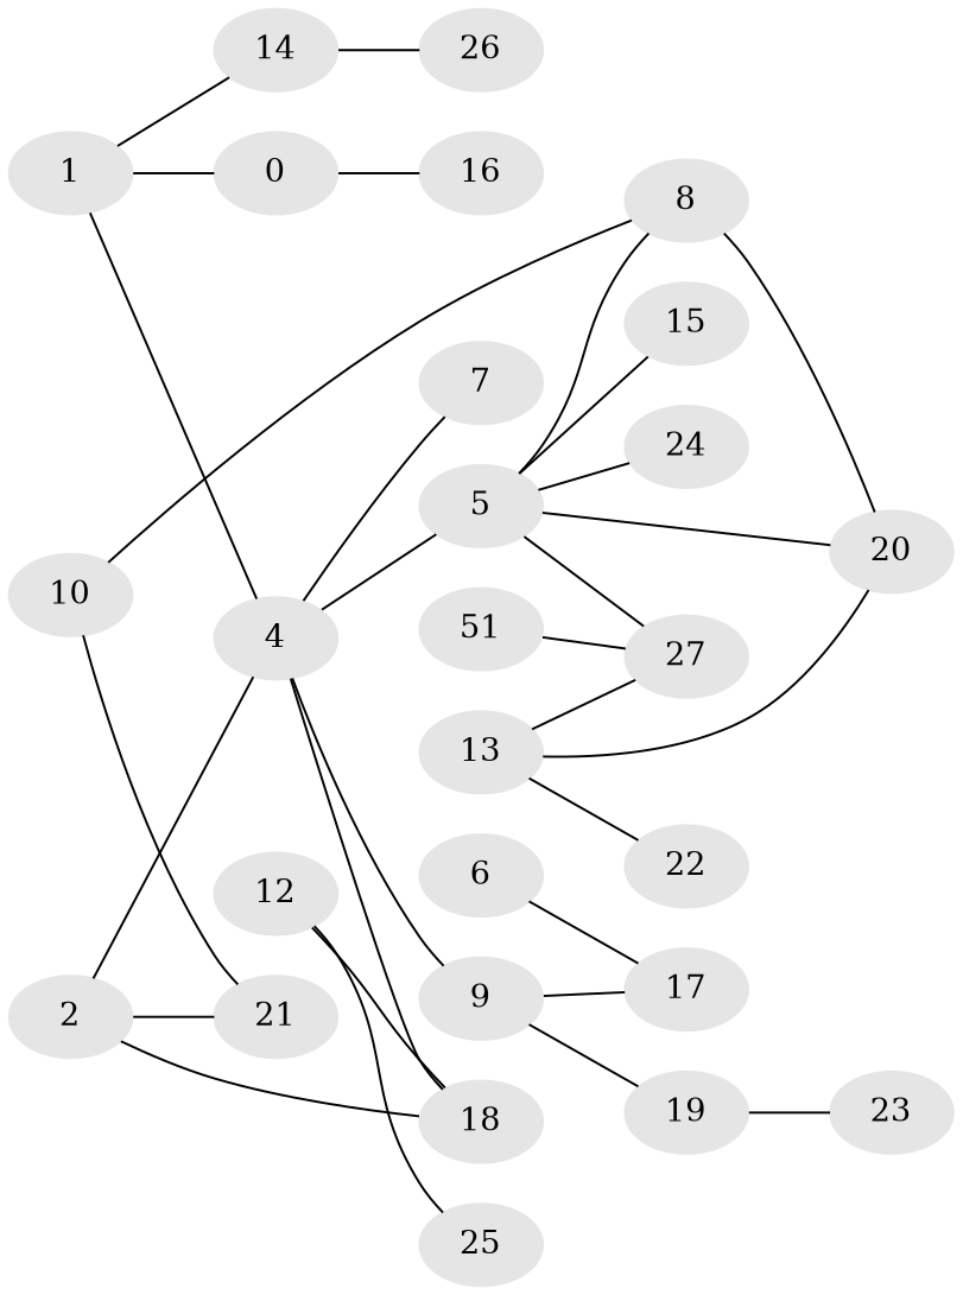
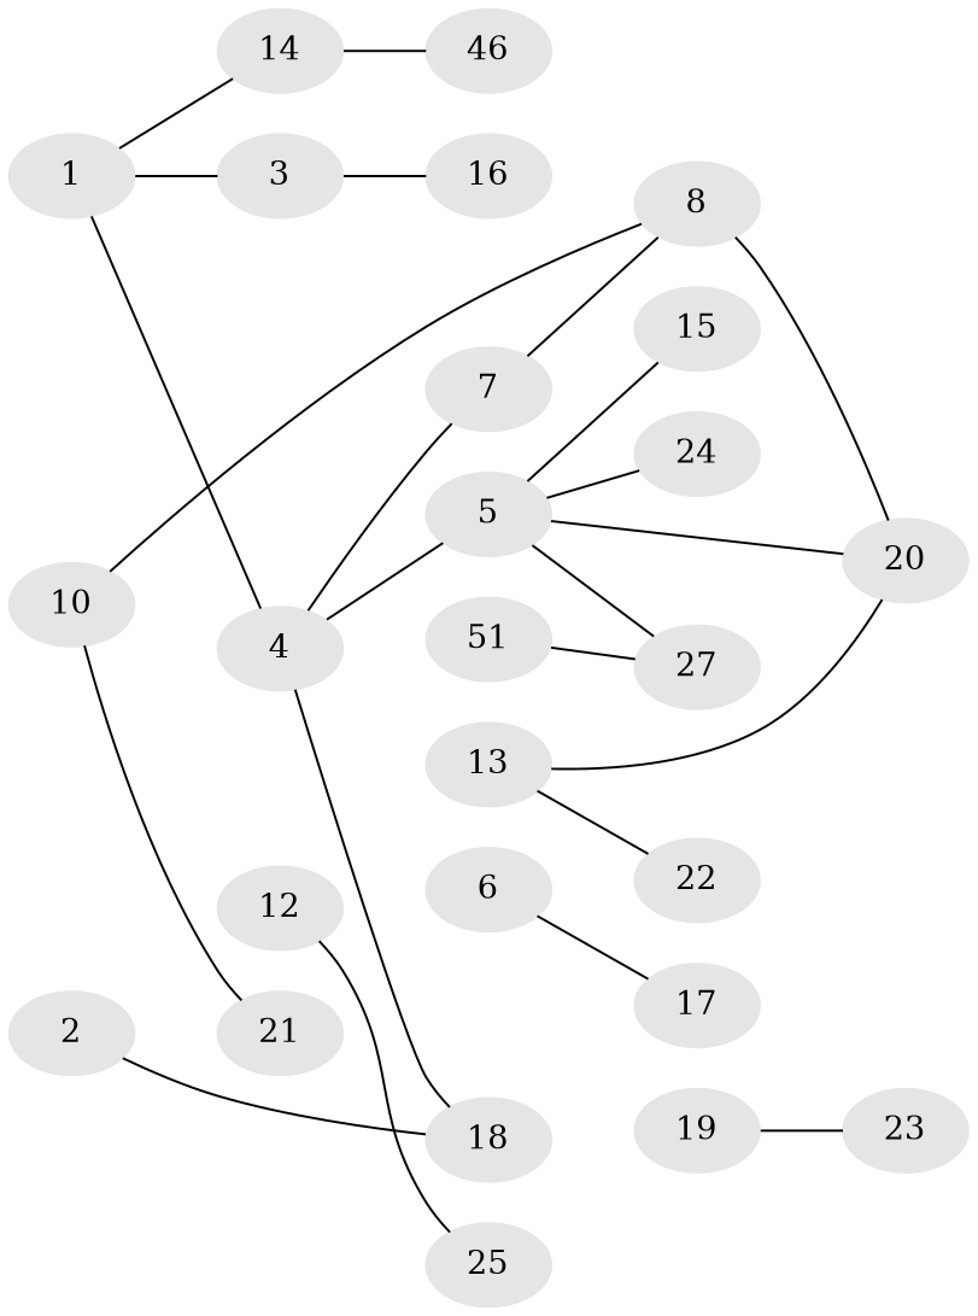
  graph {
    rankdir=LR
    node [color=gray90 style=filled]
    edge [weight=1.0]
    1
-   3 [label=0]
+   3
    4
    14
    16
    18
    5
    7
-   9
-   26
+   26 [label=46]
    2
    21
    8
    20
    15
    24
    27
    17
    19
    6
    23
    10
    n23 [label=51]
    12
    25
    13
    22
    1 -- 3
    1 -- 4
    1 -- 14
    3 -- 16
    4 -- 18
    4 -- 5
    4 -- 7
-   4 -- 9
    14 -- 26
-   5 -- 8
+   7 -- 8
    5 -- 20
    5 -- 15
    5 -- 24
    5 -- 27
-   9 -- 17
-   9 -- 19
-   2 -- 4
    2 -- 18
-   2 -- 21
    8 -- 20
    19 -- 23
    6 -- 17
    10 -- 21
    10 -- 8
    n23 -- 27
-   12 -- 18
    12 -- 25
    13 -- 20
-   13 -- 27
    13 -- 22
  }
